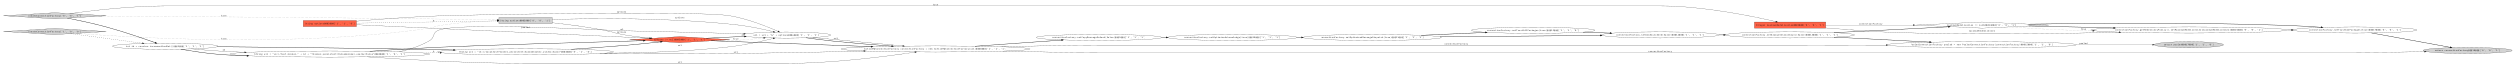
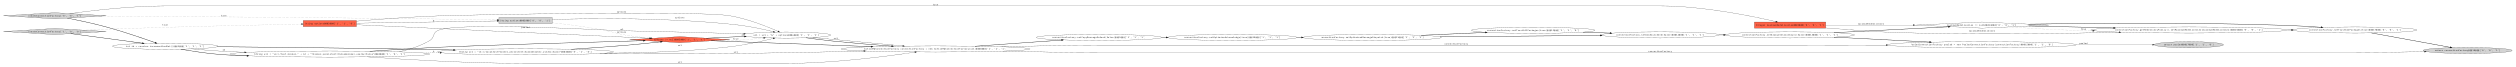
  digraph {
    fontname="IBM Plex Mono"
    rankdir=LR
    node [fillcolor=white fontname="IBM Plex Mono" shape=ellipse style=filled]
    edge [fontname="IBM Plex Mono" style=bold]
    n1 [label="connectionFactory.setUseAsyncSend(false)@@@12@@@['1', '1', '1']"]
    n2 [label="connectionFactory.setAlwaysSessionAsync(false)@@@13@@@['1', '1', '1']"]
    n3 [label="PooledConnectionFactory pooled = new PooledConnectionFactory(connectionFactory)@@@15@@@['1', '1', '0']"]
    n4 [label="maximumRedeliveries != null@@@14@@@['0', '0', '1']" shape=diamond]
    n5 [label="connectionFactory.getRedeliveryPolicy().setMaximumRedeliveries(maximumRedeliveries)@@@15@@@['0', '0', '1']"]
    n6 [label="connectionFactory.setTrustAllPackages(true)@@@17@@@['0', '0', '1']"]
    n7 [fillcolor=lightgray label="return pooled@@@17@@@['1', '1', '0']"]
    n8 [label="connectionFactory.setOptimizedMessageDispatch(true)@@@11@@@['1', '1', '1']"]
    n9 [label="connectionFactory.setTrustAllPackages(true)@@@12@@@['1', '1', '0']"]
    n10 [fillcolor=tomato label="options != null@@@5@@@['1', '1', '1']" shape=diamond]
    n11 [label="url = url + \"&\" + options@@@6@@@['1', '1', '1']"]
    n12 [label="ActiveMQConnectionFactory connectionFactory = new ActiveMQConnectionFactory(url)@@@8@@@['1', '1', '1']"]
    n13 [label="connectionFactory.setCopyMessageOnSend(false)@@@9@@@['1', '1', '1']"]
    n14 [fillcolor=lightgray label="return connectionFactory@@@18@@@['0', '0', '1']"]
    n15 [fillcolor=lightgray label="String options@@@2@@@['0', '0', '1']" shape=box]
    n16 [fillcolor=lightgray label="createConnectionFactory['1', '0', '0']" shape=diamond]
    n17 [label="int id = counter.incrementAndGet()@@@3@@@['1', '1', '1']"]
    n18 [fillcolor=tomato label="String options@@@2@@@['1', '1', '0']" shape=box]
    n19 [label="String url = \"vm://test-broker-\" + id + \"?broker.persistent=false&broker.useJmx=false\"@@@4@@@['1', '0', '1']"]
    n20 [label="String url = \"vm://localhost?broker.persistent=false&broker.useJmx=false\"@@@4@@@['0', '1', '0']"]
    n21 [fillcolor=lightgray label="createConnectionFactory['0', '0', '1']" shape=diamond]
    n22 [fillcolor=tomato label="Integer maximumRedeliveries@@@2@@@['0', '0', '1']" shape=box]
    n23 [label="connectionFactory.setOptimizeAcknowledge(true)@@@10@@@['1', '1', '1']"]
    n1 -> n2
    n2 -> n3
    n2 -> n4
    n3 -> n7 [label=pooled style=solid]
    n4 -> n5
    n4 -> n5 [label=true style=dotted]
    n4 -> n6
    n5 -> n6
    n6 -> n14
    n8 -> n1
    n8 -> n9
    n9 -> n1
    n10 -> n11
    n10 -> n11 [label=true style=dotted]
    n10 -> n12
    n11 -> n12
    n11 -> n12 [label=url style=solid]
    n12 -> n3 [label=connectionFactory style=solid]
    n12 -> n13
    n12 -> n14 [label=connectionFactory style=solid]
    n13 -> n23
-   n15 -> n10 [label=options style=solid]
+   n15 -> n10 [label=options style=dotted]
    n15 -> n11 [label=options style=solid]
-   n16 -> n17 [style=dashed]
-   n16 -> n15 [label=true style=dotted]
+   n16 -> n17
+   n16 -> n18 [label=true style=dotted]
    n17 -> n19
    n17 -> n19 [label=id style=solid]
    n17 -> n20
    n18 -> n10 [label=pooled style=solid]
    n18 -> n11 [label=options style=solid]
-   n18 -> n15 [label=0 style=dashed]
+   n18 -> n15 [label=0 style=solid]
    n19 -> n10
    n19 -> n11 [label=url style=solid]
    n19 -> n12 [label=url style=solid]
    n19 -> n20 [label=0 style=dashed]
    n20 -> n10
    n20 -> n11 [label=url style=solid]
    n20 -> n12 [label=url style=solid]
    n21 -> n15 [label=true style=dotted]
    n21 -> n17
    n21 -> n22 [label=true style=solid]
-   n22 -> n4 [label=connectionFactory style=solid]
+   n22 -> n4 [label=maximumRedeliveries style=solid]
    n22 -> n5 [label=maximumRedeliveries style=solid]
    n23 -> n8
  }
